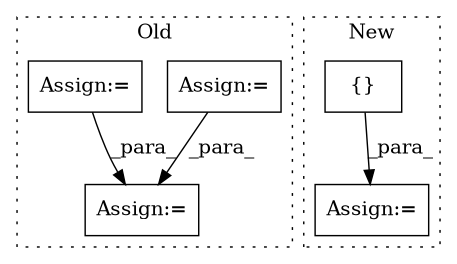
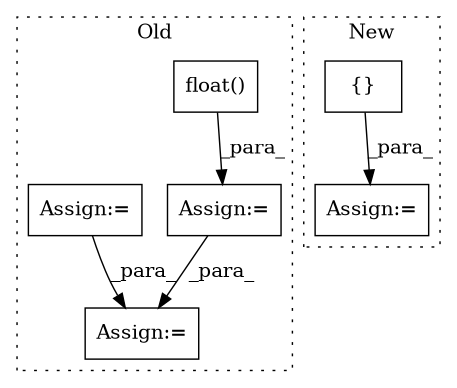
  digraph {
    node [a=68 l=3 shape=box]
+   n1 [a=75 l=26 label="float()" s=4444]
    n2 [label="Assign:=" s=4678]
    n3 [label="Assign:=" s=5610]
    n4 [label="Assign:=" s=5447]
    n5 [a=59 l="1,0" label="{}" s="5307,5330"]
    n6 [label="Assign:=" s=5294]
    subgraph cluster_1 {
      label=Old
      style=dotted
+     n1
      n2
      n3
      n4
    }
    subgraph cluster_2 {
      label=New
      style=dotted
      n5
      n6
    }
+   n1 -> n2 [label=_para_]
    n2 -> n3 [label=_para_]
    n4 -> n3 [label=_para_]
    n5 -> n6 [label=_para_]
  }
